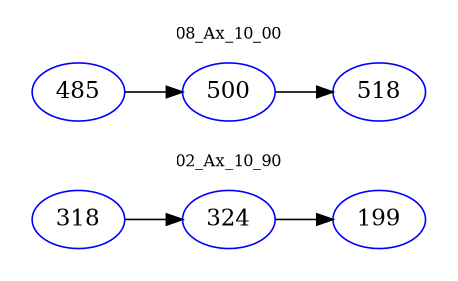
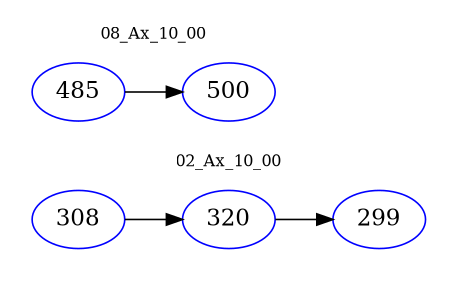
  digraph {
    rankdir=LR
    node [color=blue]
    edge [color=black]
-   n1 [label=318]
-   n2 [label=199]
-   n3 [label=324]
+   n1 [label=308]
+   n2 [label=299]
+   n3 [label=320]
    n4 [label=500]
    n5 [label=485]
-   n6 [label=518]
    subgraph cluster_1 {
      color=white
      fontsize=10
-     label="02_Ax_10_90"
+     label="02_Ax_10_00"
      n1
      n2
      n3
    }
    subgraph cluster_2 {
      color=white
      fontsize=10
      label="08_Ax_10_00"
      n4
      n5
-     n6
    }
    n1 -> n3
    n3 -> n2
-   n4 -> n6
    n5 -> n4
  }
